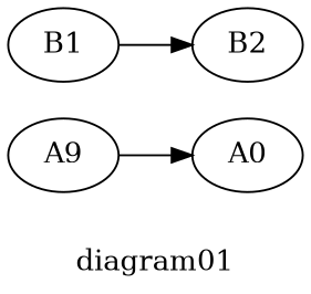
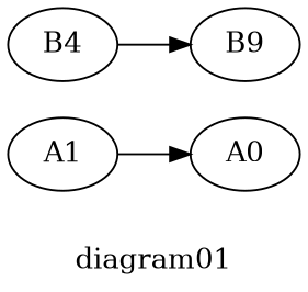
  digraph {
    label=diagram01
    rankdir=LR
    n1 [label=A0]
-   A1 [label=A9]
-   B1
-   B2
+   A1
+   B1 [label=B4]
+   B2 [label=B9]
    A1 -> n1
    B1 -> B2
  }
